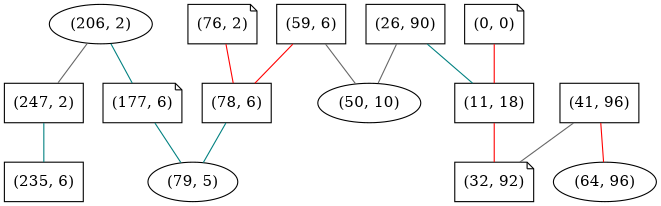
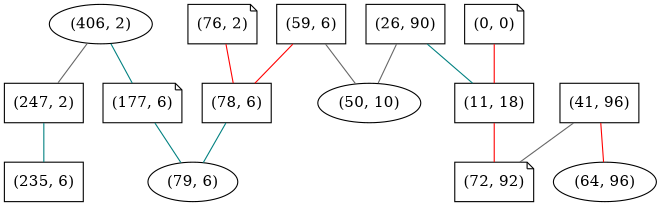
  graph {
    node [shape=box]
    edge [color=red weight=1]
    "(76, 2)" [shape=note]
    "(78, 6)"
-   "(79, 6)" [shape=ellipse label="(79, 5)"]
-   "(32, 92)" [shape=note]
+   "(79, 6)" [shape=ellipse]
+   "(32, 92)" [shape=note label="(72, 92)"]
    "(41, 96)"
    n6 [label="(64, 96)" shape=ellipse]
-   "(206, 2)" [shape=ellipse]
+   "(206, 2)" [shape=ellipse label="(406, 2)"]
    n8 [label="(177, 6)" shape=note]
    n9 [label="(247, 2)"]
    "(235, 6)"
    "(59, 6)"
    "(50, 10)" [shape=ellipse]
    "(0, 0)" [shape=note]
    "(11, 18)"
    n15 [label="(26, 90)"]
    "(76, 2)" -- "(78, 6)"
    "(78, 6)" -- "(79, 6)" [color=teal]
    "(41, 96)" -- "(32, 92)" [color=gray40]
    "(41, 96)" -- n6
    "(206, 2)" -- n8 [color=teal]
    "(206, 2)" -- n9 [color=gray40]
    n8 -- "(79, 6)" [color=teal]
    n9 -- "(235, 6)" [color=teal]
    "(59, 6)" -- "(78, 6)"
    "(59, 6)" -- "(50, 10)" [color=gray40]
    "(0, 0)" -- "(11, 18)" [weight=4]
    "(11, 18)" -- "(32, 92)"
    n15 -- "(50, 10)" [color=gray40]
    n15 -- "(11, 18)" [color=teal]
  }
